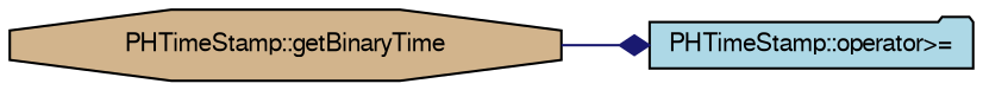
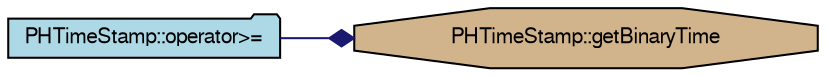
  digraph {
    rankdir=LR
    node [color=black fontname=FreeSans fontsize=10 style=filled]
    n1 [fillcolor=lightblue fontcolor=black height=0.2 label="PHTimeStamp::operator\>=" shape=folder width=0.4]
    n2 [height=0.2 label="PHTimeStamp::getBinaryTime" shape=octagon width=0.4 fillcolor=tan]
-   n2 -> n1 [color=midnightblue fontname=FreeSans fontsize=10 labelfontname=FreeSans labelfontsize=10 style=solid arrowhead=diamond]
+   n1 -> n2 [color=midnightblue fontname=FreeSans fontsize=10 labelfontname=FreeSans labelfontsize=10 style=solid arrowhead=diamond]
  }
